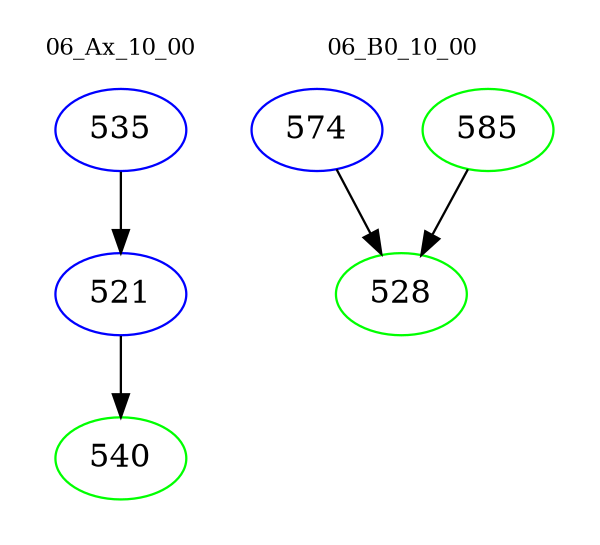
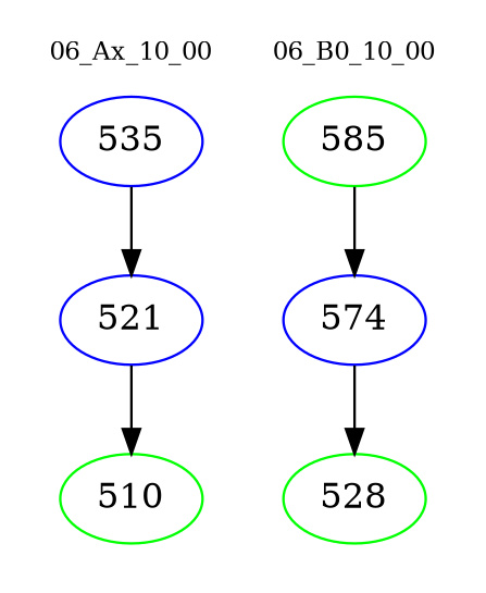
  digraph {
    node [color=blue]
    edge [color=black]
    n1 [label=535]
    n2 [label=521]
-   n3 [color=green label=540]
+   n3 [color=green label=510]
    n4 [color=green label=585]
    n5 [label=574]
    n6 [color=green label=528]
    subgraph cluster_1 {
      color=white
      fontsize=10
      label="06_Ax_10_00"
      n1
      n2
      n3
    }
    subgraph cluster_2 {
      color=white
      fontsize=10
      label="06_B0_10_00"
      n4
      n5
      n6
    }
    n1 -> n2
    n2 -> n3
-   n4 -> n6
+   n4 -> n5
    n5 -> n6
  }
